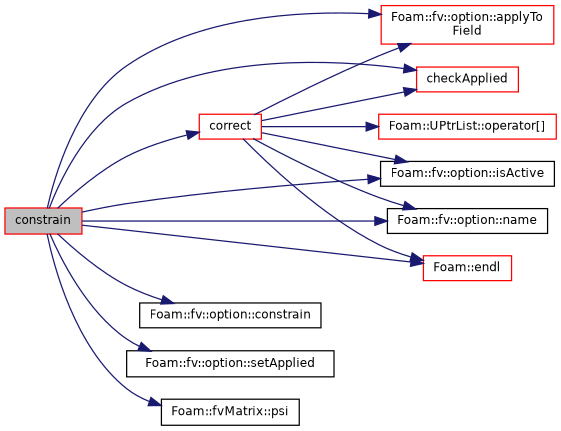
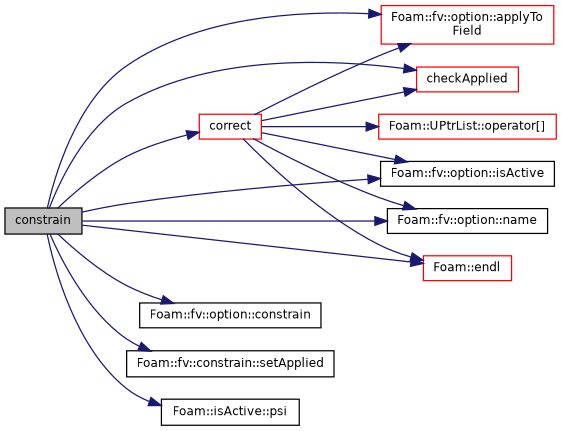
  digraph {
    rankdir=LR
    node [color=black fontname=Helvetica fontsize=10 shape=record]
    edge [color=midnightblue fontname=Helvetica fontsize=10 labelfontname=Helvetica labelfontsize=10 style=solid]
-   n1 [color=red fillcolor=grey75 fontcolor=black height=0.2 label=constrain style=filled width=0.4]
+   n1 [fillcolor=grey75 fontcolor=black height=0.2 label=constrain style=filled width=0.4]
    n2 [color=red height=0.2 label="Foam::fv::option::applyTo\lField" width=0.4]
    n3 [color=red height=0.2 label=checkApplied width=0.4]
    n4 [height=0.2 label="Foam::fv::option::constrain" width=0.4]
    n5 [color=red height=0.2 label=correct width=0.4]
-   n6 [height=0.2 label="Foam::fv::option::setApplied" width=0.4]
+   n6 [height=0.2 label="Foam::fv::constrain::setApplied" width=0.4]
    n7 [height=0.2 label="Foam::fv::option::isActive" width=0.4]
    n8 [height=0.2 label="Foam::fv::option::name" width=0.4]
    n9 [color=red height=0.2 label="Foam::endl" width=0.4]
-   n10 [height=0.2 label="Foam::fvMatrix::psi" width=0.4]
+   n10 [height=0.2 label="Foam::isActive::psi" width=0.4]
    n11 [color=red height=0.2 label="Foam::UPtrList::operator[]" width=0.4]
    n1 -> n2
    n1 -> n3
    n1 -> n4
    n1 -> n5
    n1 -> n6
    n1 -> n7
    n1 -> n8
    n1 -> n9
    n1 -> n10
    n5 -> n2
    n5 -> n3
    n5 -> n7
    n5 -> n8
    n5 -> n9
    n5 -> n11
  }
